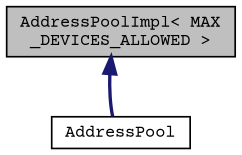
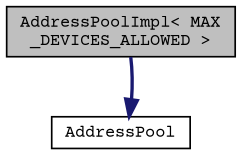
  digraph {
    fontname="Courier Prime"
    node [color=black fontname="Courier Prime" fontsize=10 shape=box style=filled]
    n1 [fillcolor=grey75 fontcolor=black height=0.2 label="AddressPoolImpl\< MAX\l_DEVICES_ALLOWED \>" width=0.4]
    n2 [fillcolor=white height=0.2 label=AddressPool width=0.4]
-   n1 -> n2 [color=midnightblue dir=back fontname="Courier Prime" fontsize=10 labelfontname=Helvetica labelfontsize=10 style=bold]
+   n2 -> n1 [color=midnightblue dir=back fontname="Courier Prime" fontsize=10 labelfontname=Helvetica labelfontsize=10 style=bold]
  }
